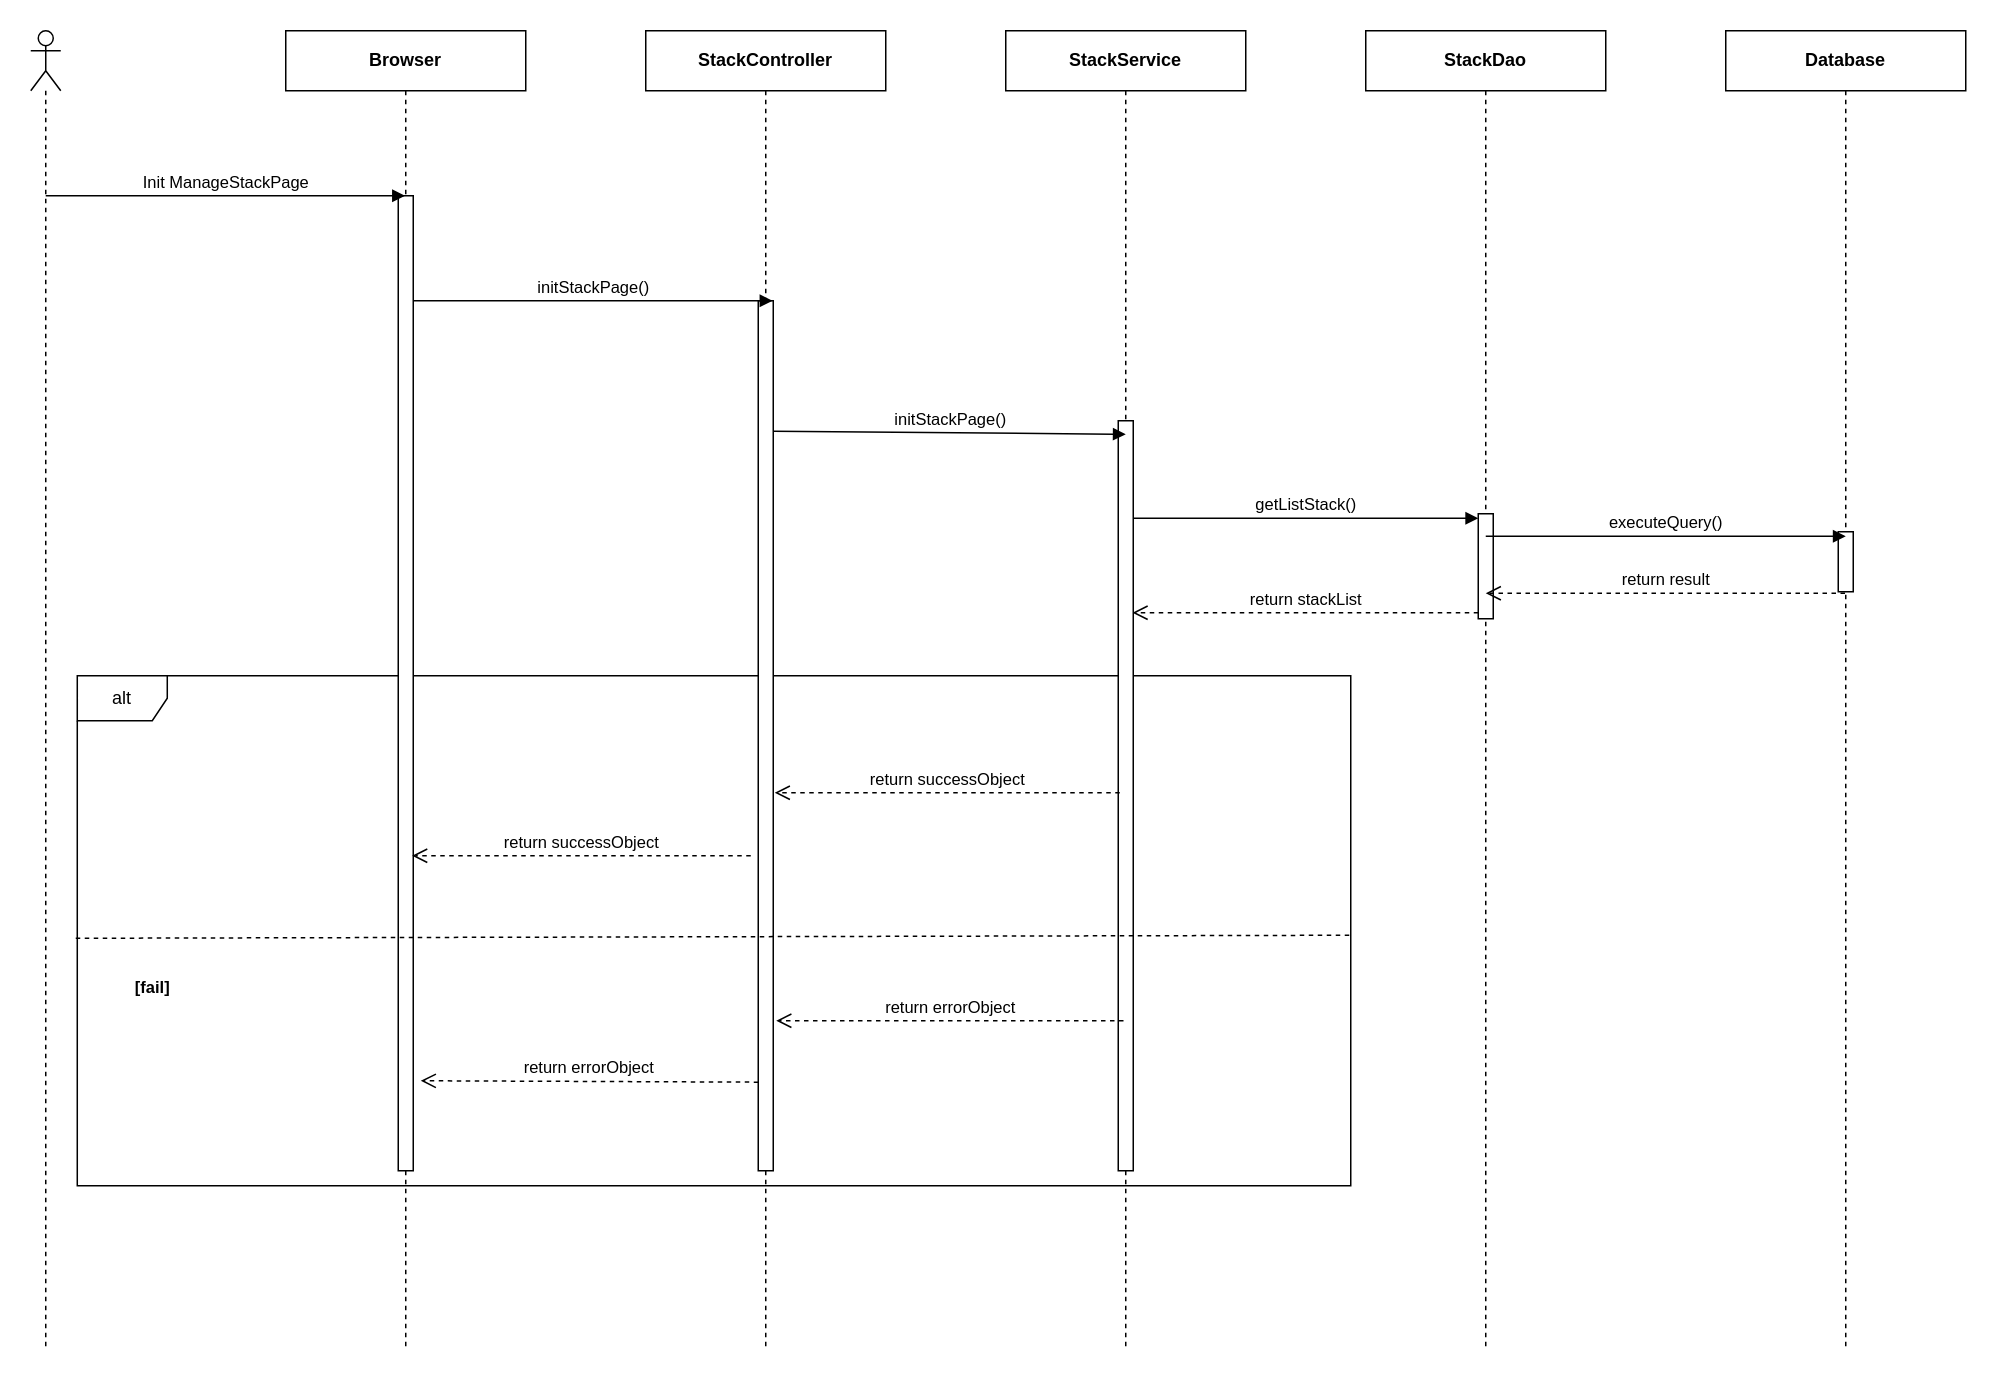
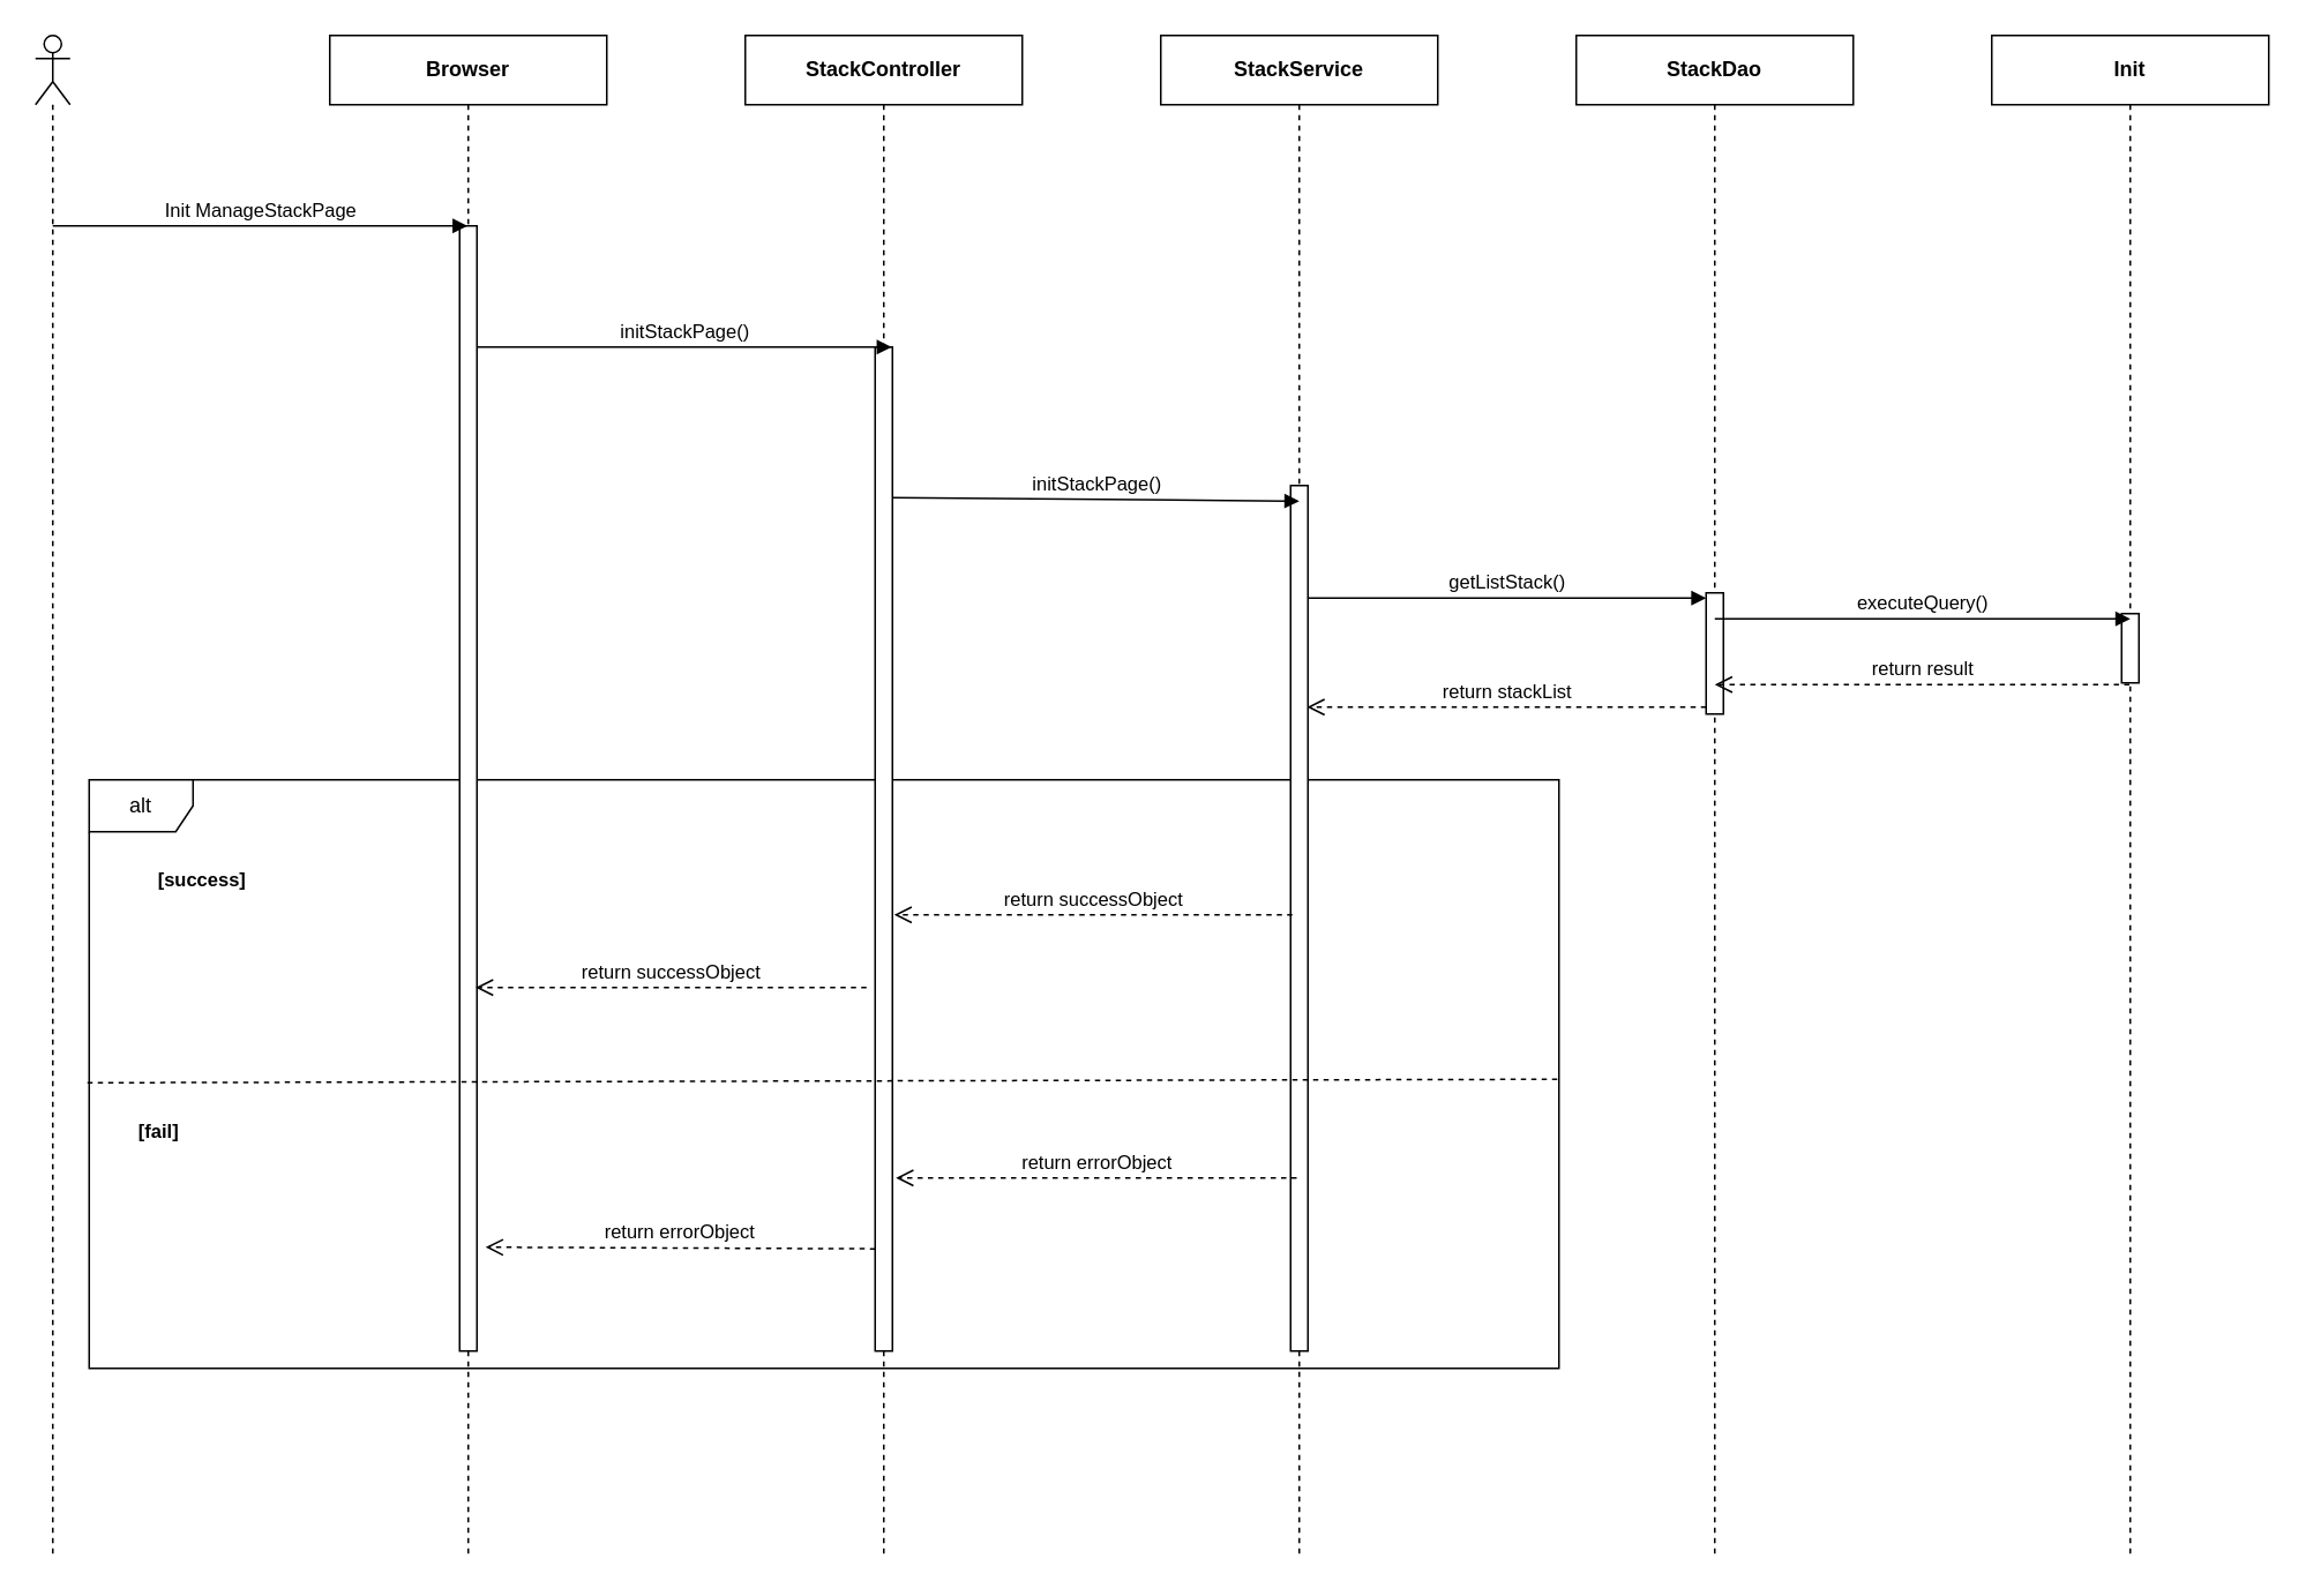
  <mxCell id="0" />
  <mxCell id="1" parent="0" />
  <mxCell id="2" value="alt" style="shape=umlFrame;whiteSpace=wrap;html=1;" parent="1" vertex="1"><mxGeometry x="51.02" y="450" width="848.98" height="340" as="geometry" /></mxCell>
  <mxCell id="3" value="" style="shape=umlLifeline;participant=umlActor;perimeter=lifelinePerimeter;whiteSpace=wrap;html=1;container=1;collapsible=0;recursiveResize=0;verticalAlign=top;spacingTop=36;outlineConnect=0;" parent="1" vertex="1"><mxGeometry x="20" y="20" width="20" height="880" as="geometry" /></mxCell>
  <mxCell id="4" value="&lt;b&gt;Browser&lt;/b&gt;" style="shape=umlLifeline;perimeter=lifelinePerimeter;whiteSpace=wrap;html=1;container=1;collapsible=0;recursiveResize=0;outlineConnect=0;" parent="1" vertex="1"><mxGeometry x="190" y="20" width="160" height="880" as="geometry" /></mxCell>
  <mxCell id="5" value="" style="html=1;points=[];perimeter=orthogonalPerimeter;" parent="4" vertex="1"><mxGeometry x="75" y="110" width="10" height="650" as="geometry" /></mxCell>
  <mxCell id="6" value="&lt;b&gt;StackDao&lt;/b&gt;" style="shape=umlLifeline;perimeter=lifelinePerimeter;whiteSpace=wrap;html=1;container=1;collapsible=0;recursiveResize=0;outlineConnect=0;" parent="1" vertex="1"><mxGeometry x="910" y="20" width="160" height="880" as="geometry" /></mxCell>
  <mxCell id="7" value="" style="html=1;points=[];perimeter=orthogonalPerimeter;" parent="6" vertex="1"><mxGeometry x="75" y="322" width="10" height="70" as="geometry" /></mxCell>
  <mxCell id="8" value="getListStack()" style="html=1;verticalAlign=bottom;endArrow=block;entryX=0;entryY=0;" parent="6" edge="1"><mxGeometry relative="1" as="geometry"><mxPoint x="-155.5" y="325" as="sourcePoint" /><mxPoint x="75" y="325" as="targetPoint" /></mxGeometry></mxCell>
  <mxCell id="9" value="return stackList" style="html=1;verticalAlign=bottom;endArrow=open;dashed=1;endSize=8;exitX=0;exitY=0.95;" parent="6" edge="1"><mxGeometry relative="1" as="geometry"><mxPoint x="-155.5" y="388.0" as="targetPoint" /><mxPoint x="75" y="388" as="sourcePoint" /></mxGeometry></mxCell>
  <mxCell id="10" value="&lt;b&gt;Stack&lt;/b&gt;&lt;b&gt;Service&lt;/b&gt;" style="shape=umlLifeline;perimeter=lifelinePerimeter;whiteSpace=wrap;html=1;container=1;collapsible=0;recursiveResize=0;outlineConnect=0;" parent="1" vertex="1"><mxGeometry x="670" y="20" width="160" height="880" as="geometry" /></mxCell>
  <mxCell id="11" value="" style="html=1;points=[];perimeter=orthogonalPerimeter;" parent="10" vertex="1"><mxGeometry x="75" y="260" width="10" height="500" as="geometry" /></mxCell>
  <mxCell id="12" value="&lt;b&gt;StackController&lt;/b&gt;" style="shape=umlLifeline;perimeter=lifelinePerimeter;whiteSpace=wrap;html=1;container=1;collapsible=0;recursiveResize=0;outlineConnect=0;" parent="1" vertex="1"><mxGeometry x="430" y="20" width="160" height="880" as="geometry" /></mxCell>
  <mxCell id="13" value="" style="html=1;points=[];perimeter=orthogonalPerimeter;" parent="12" vertex="1"><mxGeometry x="75" y="180" width="10" height="580" as="geometry" /></mxCell>
  <mxCell id="14" value="Init ManageStackPage" style="html=1;verticalAlign=bottom;endArrow=block;" parent="1" target="4" edge="1"><mxGeometry width="80" relative="1" as="geometry"><mxPoint x="30" y="130" as="sourcePoint" /><mxPoint x="110" y="130" as="targetPoint" /></mxGeometry></mxCell>
  <mxCell id="15" value="initStackPage()" style="html=1;verticalAlign=bottom;endArrow=block;" parent="1" edge="1"><mxGeometry width="80" relative="1" as="geometry"><mxPoint x="275" y="200" as="sourcePoint" /><mxPoint x="514.5" y="200" as="targetPoint" /></mxGeometry></mxCell>
  <mxCell id="16" value="initStackPage()" style="html=1;verticalAlign=bottom;endArrow=block;" parent="1" edge="1"><mxGeometry relative="1" as="geometry"><mxPoint x="515" y="287" as="sourcePoint" /><mxPoint x="750" y="289" as="targetPoint" /></mxGeometry></mxCell>
- <mxCell id="17" value="&lt;b&gt;Database&lt;/b&gt;" style="shape=umlLifeline;perimeter=lifelinePerimeter;whiteSpace=wrap;html=1;container=1;collapsible=0;recursiveResize=0;outlineConnect=0;" parent="1" vertex="1"><mxGeometry x="1150" y="20" width="160" height="880" as="geometry" /></mxCell>
+ <mxCell id="17" value="&lt;b&gt;Init&lt;/b&gt;" style="shape=umlLifeline;perimeter=lifelinePerimeter;whiteSpace=wrap;html=1;container=1;collapsible=0;recursiveResize=0;outlineConnect=0;" parent="1" vertex="1"><mxGeometry x="1150" y="20" width="160" height="880" as="geometry" /></mxCell>
  <mxCell id="18" value="" style="html=1;points=[];perimeter=orthogonalPerimeter;" parent="17" vertex="1"><mxGeometry x="75" y="334" width="10" height="40" as="geometry" /></mxCell>
  <mxCell id="19" value="executeQuery()" style="html=1;verticalAlign=bottom;endArrow=block;" parent="1" edge="1"><mxGeometry relative="1" as="geometry"><mxPoint x="990" y="357" as="sourcePoint" /><mxPoint x="1230" y="357" as="targetPoint" /></mxGeometry></mxCell>
  <mxCell id="20" value="return result" style="html=1;verticalAlign=bottom;endArrow=open;dashed=1;endSize=8;" parent="1" edge="1"><mxGeometry relative="1" as="geometry"><mxPoint x="990" y="395" as="targetPoint" /><mxPoint x="1229.5" y="395" as="sourcePoint" /></mxGeometry></mxCell>
  <mxCell id="21" value="return successObject" style="html=1;verticalAlign=bottom;endArrow=open;dashed=1;endSize=8;" parent="1" edge="1"><mxGeometry relative="1" as="geometry"><mxPoint x="516" y="528" as="targetPoint" /><mxPoint x="746" y="528" as="sourcePoint" /></mxGeometry></mxCell>
  <mxCell id="22" value="return successObject" style="html=1;verticalAlign=bottom;endArrow=open;dashed=1;endSize=8;" parent="1" edge="1"><mxGeometry relative="1" as="geometry"><mxPoint x="274.25" y="570" as="targetPoint" /><mxPoint x="500" y="570" as="sourcePoint" /></mxGeometry></mxCell>
  <mxCell id="23" value="" style="endArrow=none;dashed=1;html=1;exitX=-0.001;exitY=0.303;exitDx=0;exitDy=0;exitPerimeter=0;" parent="1" edge="1"><mxGeometry width="50" height="50" relative="1" as="geometry"><mxPoint x="50" y="625.02" as="sourcePoint" /><mxPoint x="900" y="623" as="targetPoint" /></mxGeometry></mxCell>
- <mxCell id="25" value="&lt;span style=&quot;font-size: 11px ; background-color: rgb(255 , 255 , 255)&quot;&gt;&lt;b&gt;[fail]&lt;/b&gt;&lt;/span&gt;" style="text;html=1;align=center;verticalAlign=middle;resizable=0;points=[];autosize=1;" parent="1" vertex="1"><mxGeometry x="81.02" y="648" width="40" height="20" as="geometry" /></mxCell>
+ <mxCell id="24" value="&lt;span style=&quot;font-size: 11px ; background-color: rgb(255 , 255 , 255)&quot;&gt;&lt;b&gt;[success]&lt;/b&gt;&lt;/span&gt;" style="text;html=1;align=center;verticalAlign=middle;resizable=0;points=[];autosize=1;" parent="1" vertex="1"><mxGeometry x="81.02" y="498" width="70" height="20" as="geometry" /></mxCell>
+ <mxCell id="25" value="&lt;span style=&quot;font-size: 11px ; background-color: rgb(255 , 255 , 255)&quot;&gt;&lt;b&gt;[fail]&lt;/b&gt;&lt;/span&gt;" style="text;html=1;align=center;verticalAlign=middle;resizable=0;points=[];autosize=1;" parent="1" vertex="1"><mxGeometry x="71.02" y="643" width="40" height="20" as="geometry" /></mxCell>
  <mxCell id="26" value="return errorObject" style="html=1;verticalAlign=bottom;endArrow=open;dashed=1;endSize=8;" parent="1" edge="1"><mxGeometry relative="1" as="geometry"><mxPoint x="517" y="680" as="targetPoint" /><mxPoint x="748.5" y="680" as="sourcePoint" /></mxGeometry></mxCell>
  <mxCell id="27" value="return errorObject" style="html=1;verticalAlign=bottom;endArrow=open;dashed=1;endSize=8;exitX=0;exitY=0.93;exitDx=0;exitDy=0;exitPerimeter=0;" parent="1" edge="1"><mxGeometry relative="1" as="geometry"><mxPoint x="280" y="720" as="targetPoint" /><mxPoint x="505" y="720.94" as="sourcePoint" /></mxGeometry></mxCell>
